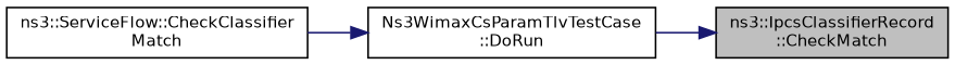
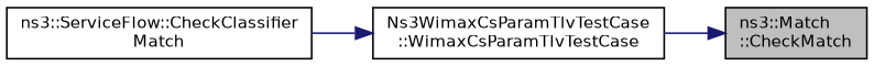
  digraph {
    rankdir=RL
    node [color=black fillcolor=white fontname=Helvetica fontsize=10 shape=record style=filled]
    edge [color=midnightblue dir=back fontname=Helvetica fontsize=10 labelfontname=Helvetica labelfontsize=10 style=solid]
-   n1 [fillcolor=grey75 fontcolor=black height=0.2 label="ns3::IpcsClassifierRecord\l::CheckMatch" width=0.4]
-   n2 [height=0.2 label="Ns3WimaxCsParamTlvTestCase\l::DoRun" width=0.4]
+   n1 [fillcolor=grey75 fontcolor=black height=0.2 label="ns3::Match\l::CheckMatch" width=0.4]
+   n2 [height=0.2 label="Ns3WimaxCsParamTlvTestCase\l::WimaxCsParamTlvTestCase" width=0.4]
    n3 [height=0.2 label="ns3::ServiceFlow::CheckClassifier\lMatch" width=0.4]
    n1 -> n2
    n2 -> n3
  }
